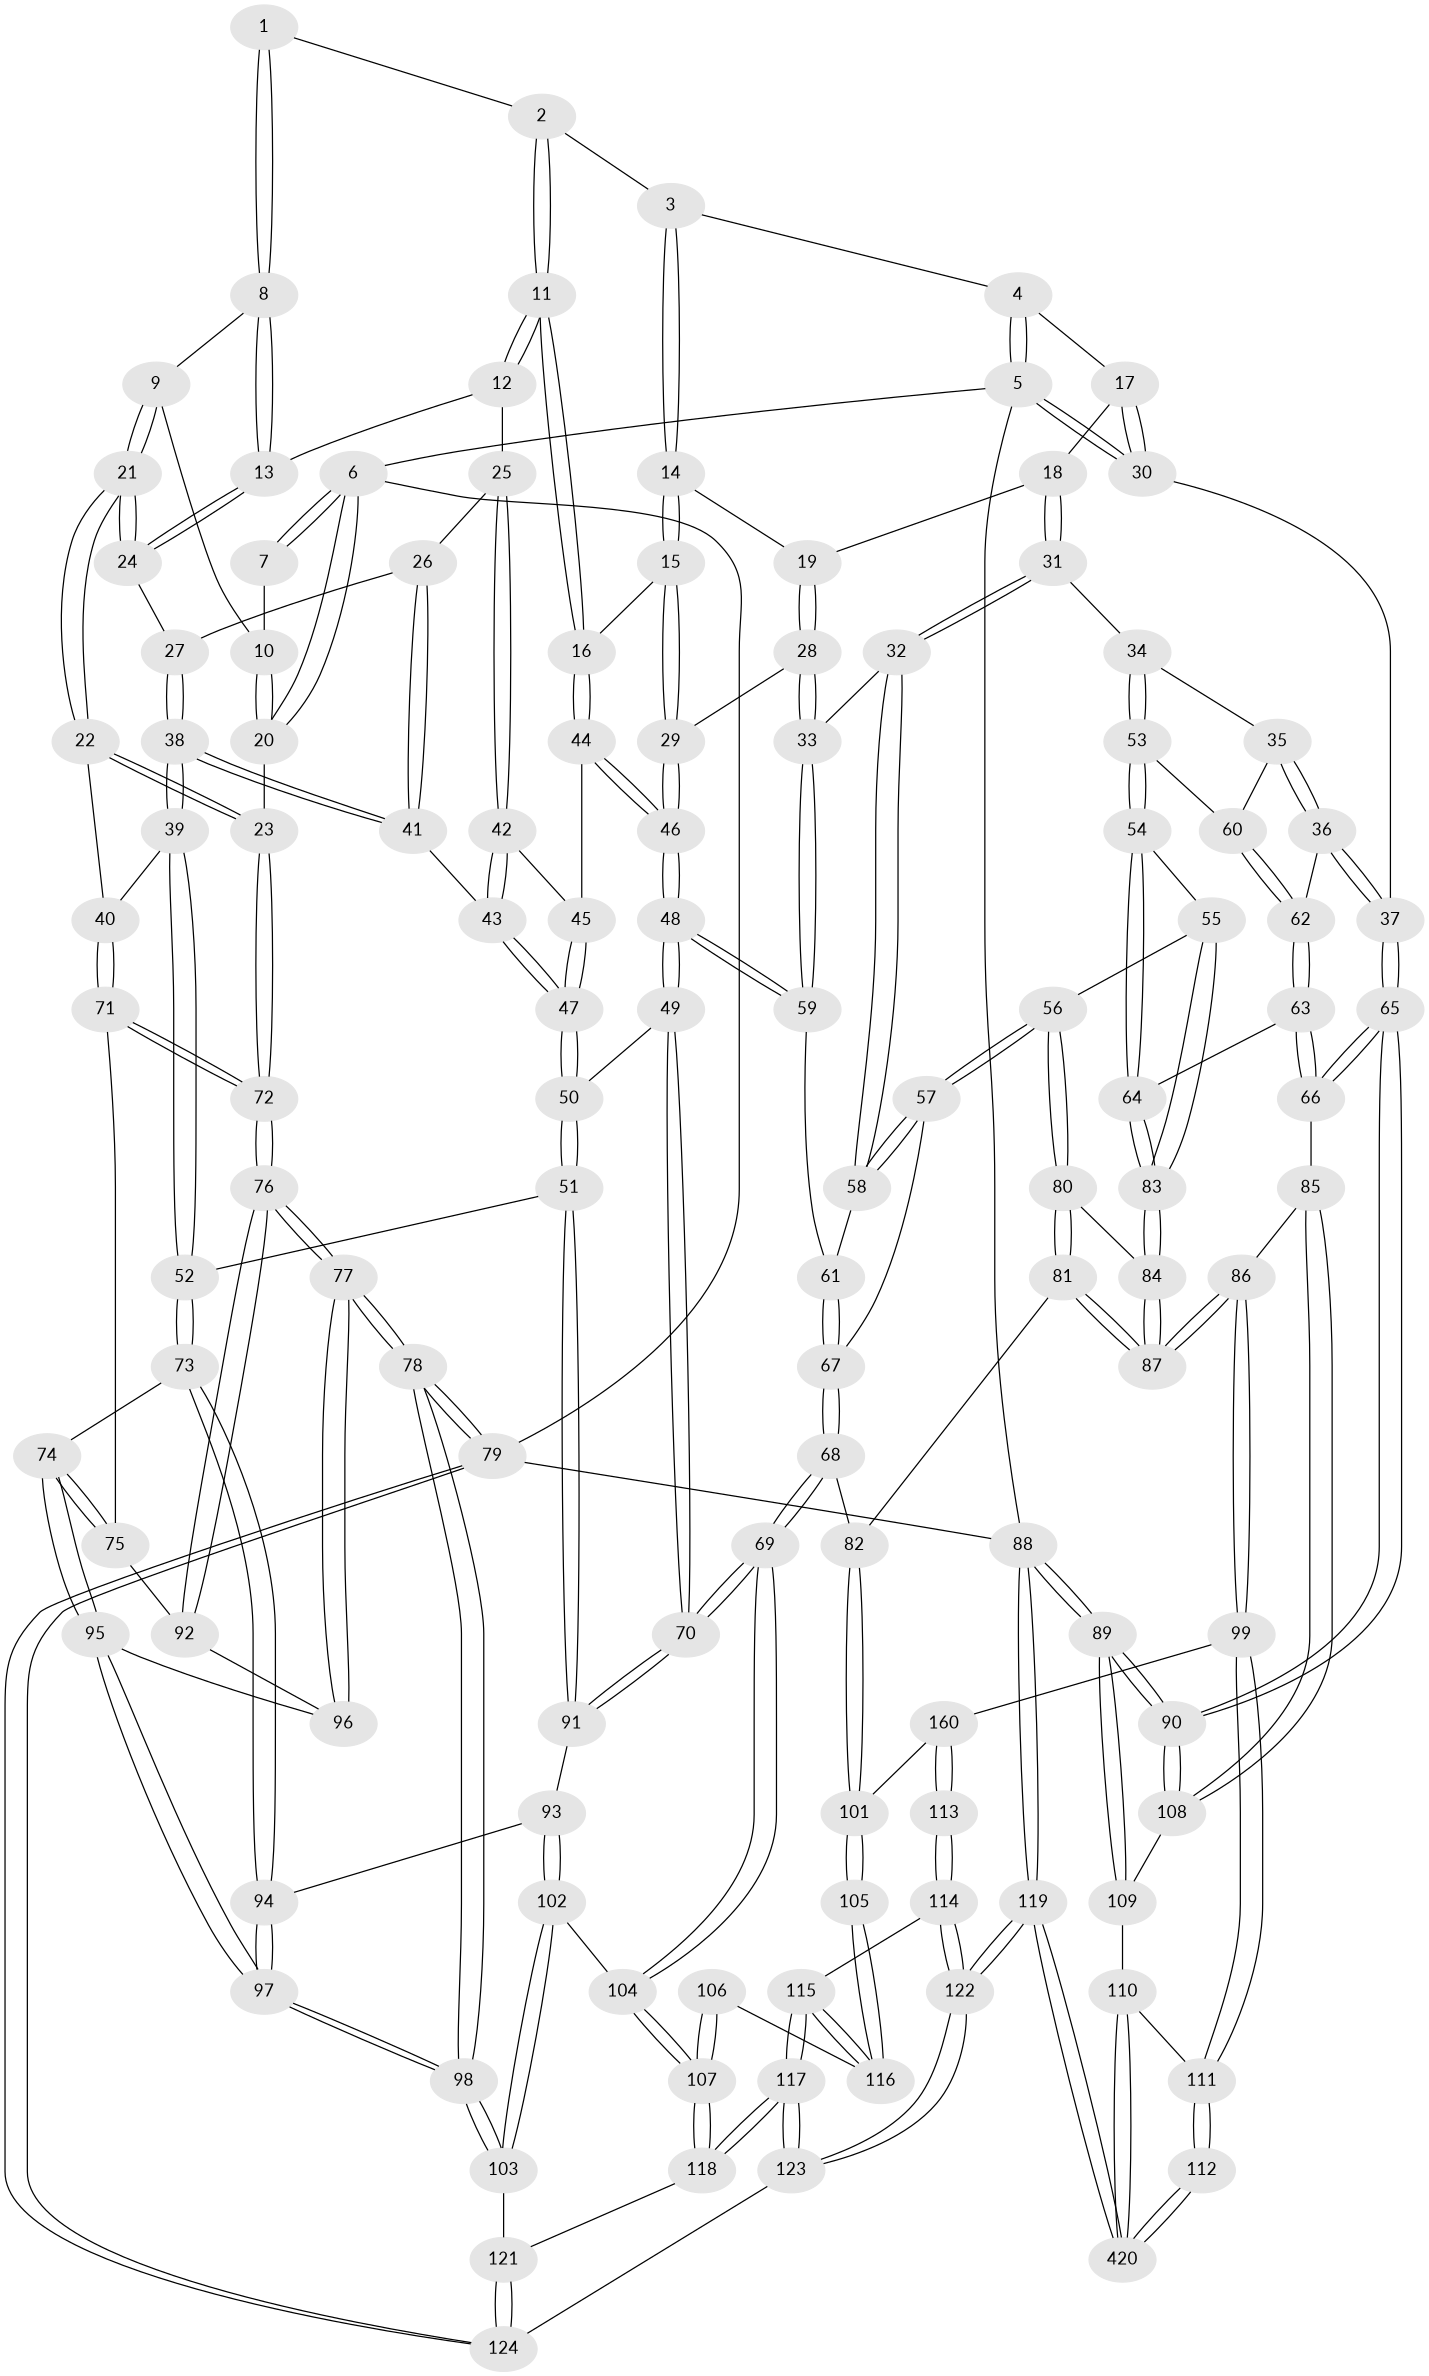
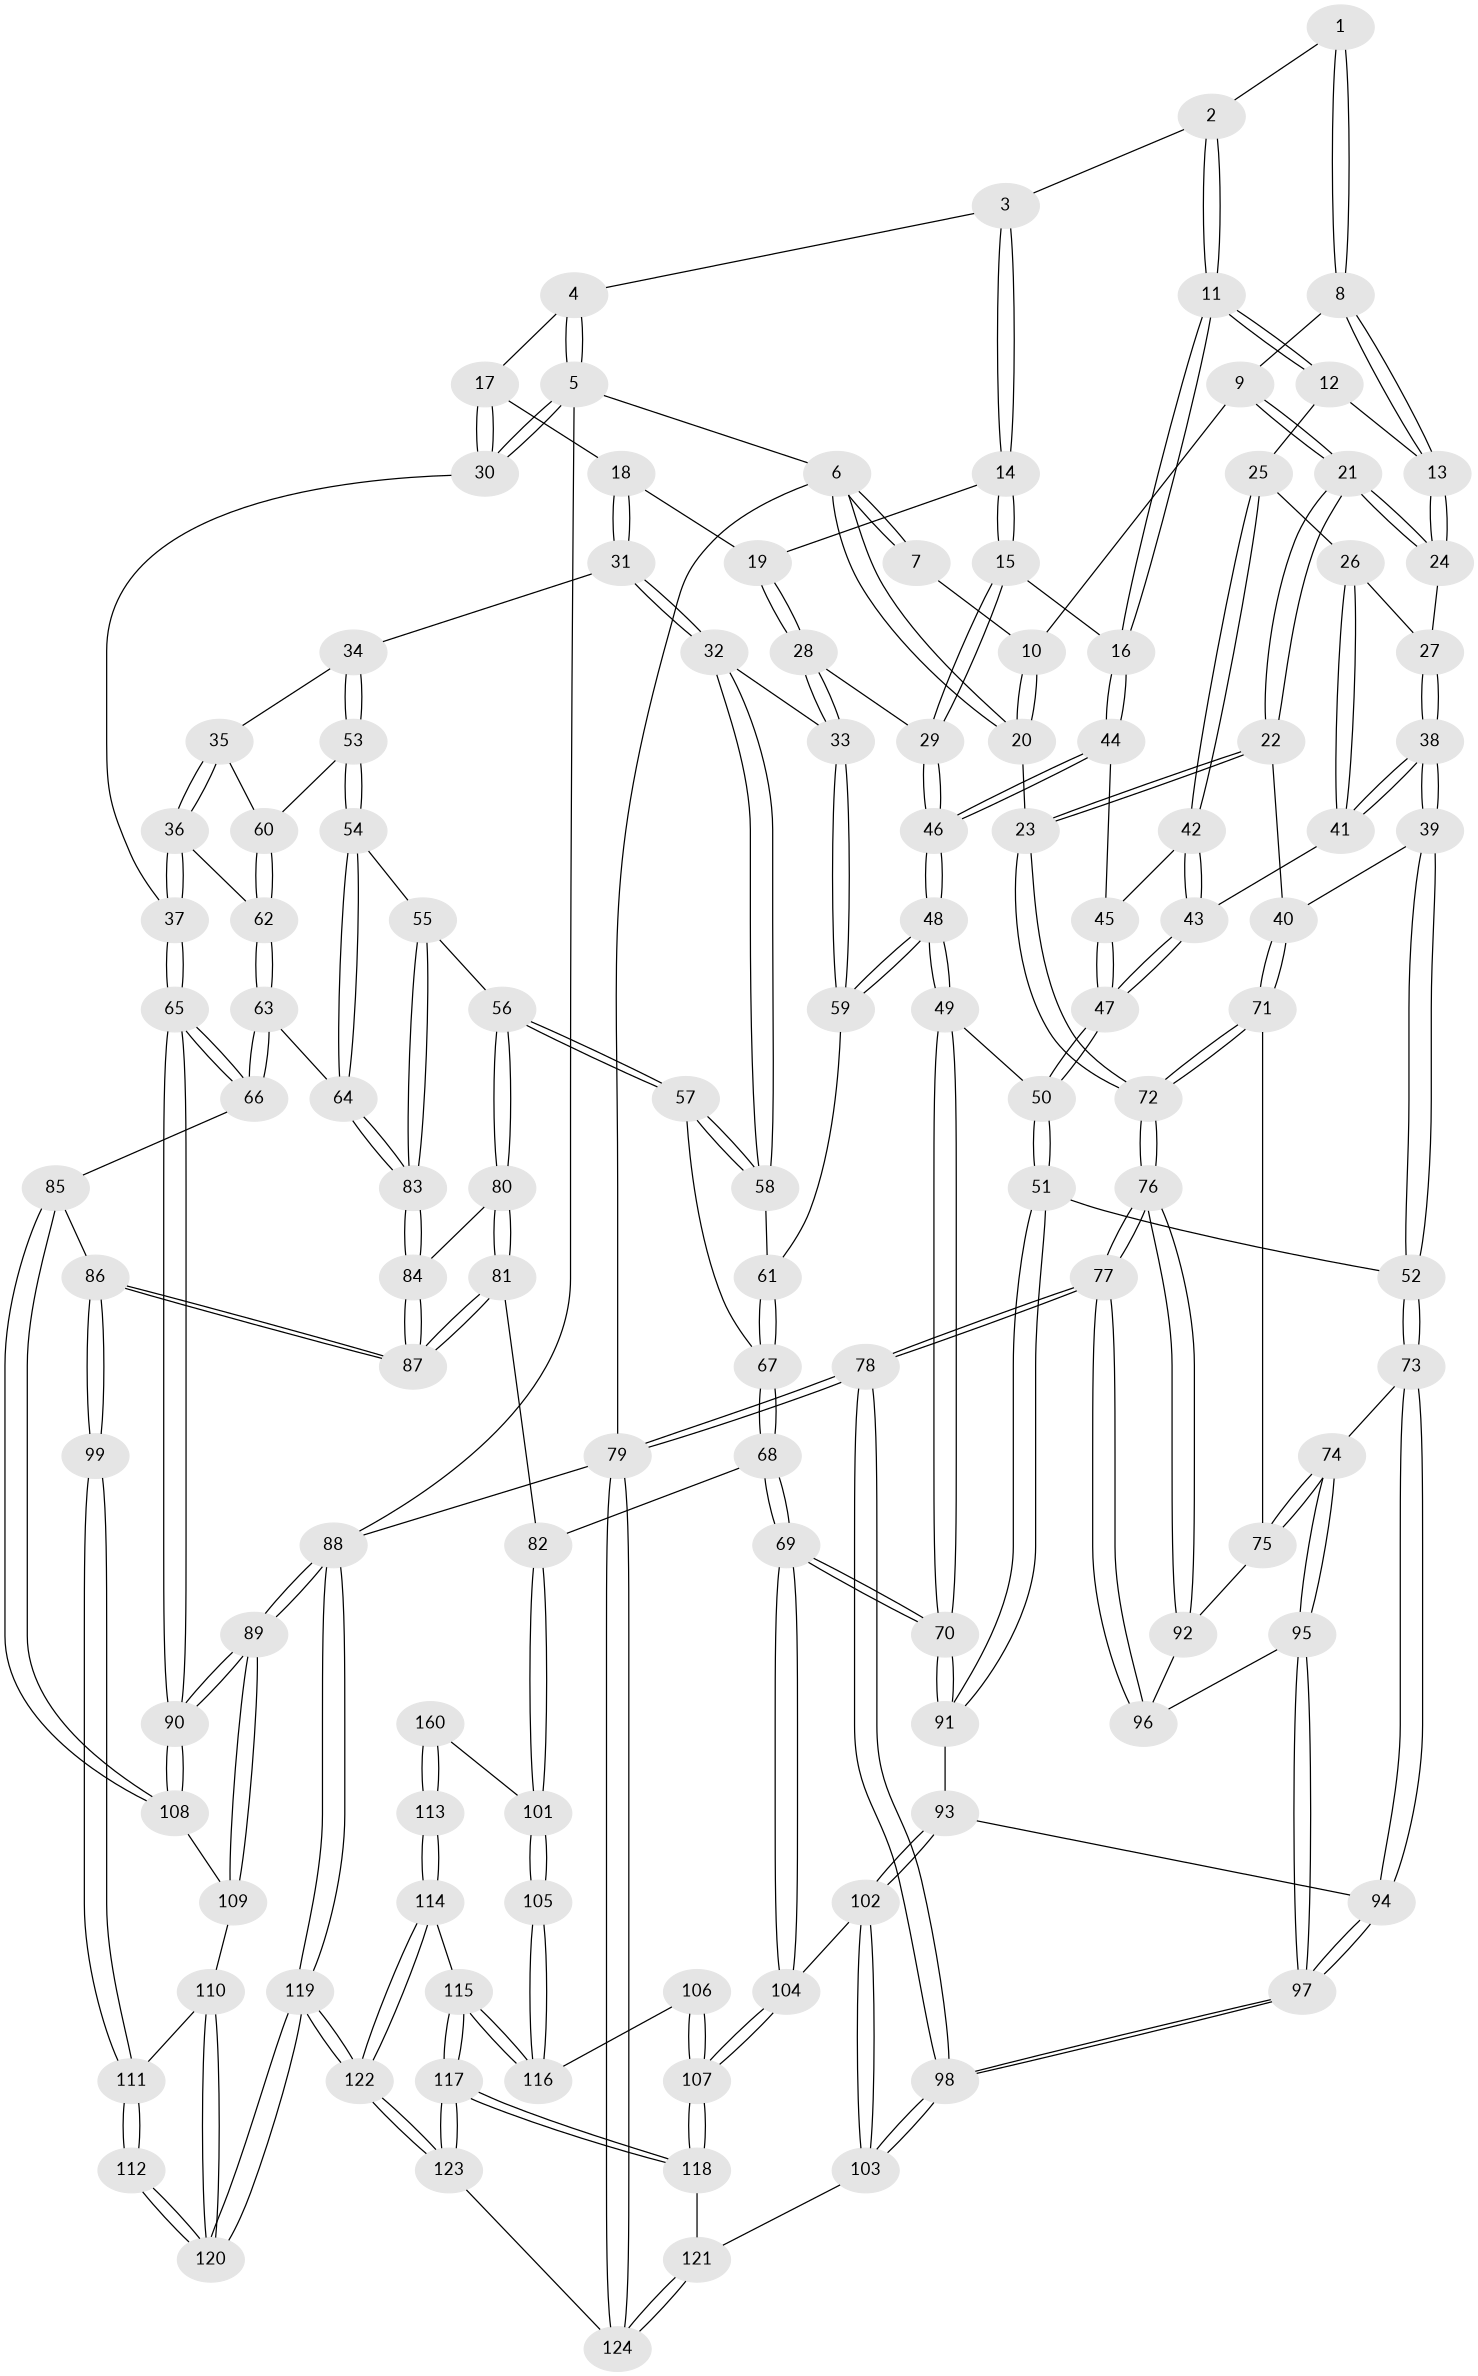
  graph {
    fontname=Lato
    node [color=gray90 fontname=Lato style=filled]
    edge [fontname=Lato]
    1
    2
    8
    3
    11
    9
    13
    4
    14
    12
    16
    5
    17
    15
    19
    6
    30
    88
    18
    7
    20
    79
    37
    89
    119
    10
    23
    124
    21
    24
    22
    25
    44
    26
    42
    27
    29
    28
    46
    45
    31
    32
    34
    33
    72
    40
    71
    76
    38
    41
    43
    39
    59
    48
    65
    58
    35
    53
    61
    36
    60
    54
    62
    63
    66
    90
    52
    73
    75
    47
    50
    49
    51
    70
    91
    93
    74
    94
    55
    64
    56
    83
    57
    80
    84
    67
    81
    68
    85
    108
    86
    69
    82
    104
    101
    107
    92
    77
    95
    97
    96
    78
    98
    103
    87
    105
    99
    109
    n109 [label=160]
    111
-   120 [label=420]
+   120
    122
    110
    102
    121
    113
    112
    114
    116
    118
    106
    115
    117
    123
    1 -- 2
    1 -- 8
    1 -- 8
    2 -- 3
    2 -- 11
    2 -- 11
    8 -- 9
    8 -- 13
    8 -- 13
    3 -- 4
    3 -- 14
    3 -- 14
    11 -- 12
    11 -- 12
    11 -- 16
    11 -- 16
    9 -- 10
    9 -- 21
    9 -- 21
    13 -- 24
    13 -- 24
    4 -- 5
    4 -- 5
    4 -- 17
    14 -- 15
    14 -- 15
    14 -- 19
    12 -- 13
    12 -- 25
    16 -- 44
    16 -- 44
    5 -- 6
    5 -- 30
    5 -- 30
    5 -- 88
    17 -- 30
    17 -- 30
    17 -- 18
    15 -- 16
    15 -- 29
    15 -- 29
    19 -- 28
    19 -- 28
    6 -- 7
    6 -- 7
    6 -- 20
    6 -- 20
    6 -- 79
    30 -- 37
    88 -- 89
    88 -- 89
    88 -- 119
    88 -- 119
    18 -- 19
    18 -- 31
    18 -- 31
    7 -- 10
    20 -- 23
    79 -- 88
    79 -- 124
    79 -- 124
    37 -- 65
    37 -- 65
    89 -- 90
    89 -- 90
    89 -- 109
    89 -- 109
    119 -- 120
    119 -- 120
    119 -- 122
    119 -- 122
    10 -- 20
    10 -- 20
    23 -- 72
    23 -- 72
    21 -- 24
    21 -- 24
    21 -- 22
    21 -- 22
    24 -- 27
    22 -- 23
    22 -- 23
    22 -- 40
    25 -- 26
    25 -- 42
    25 -- 42
    44 -- 46
    44 -- 46
    44 -- 45
    26 -- 27
    26 -- 41
    26 -- 41
    42 -- 45
    42 -- 43
    42 -- 43
    27 -- 38
    27 -- 38
    29 -- 46
    29 -- 46
    28 -- 29
    28 -- 33
    28 -- 33
    46 -- 48
    46 -- 48
    45 -- 47
    45 -- 47
    31 -- 32
    31 -- 32
    31 -- 34
    32 -- 33
    32 -- 58
    32 -- 58
    34 -- 35
    34 -- 53
    34 -- 53
    33 -- 59
    33 -- 59
    72 -- 76
    72 -- 76
    40 -- 71
    40 -- 71
    71 -- 72
    71 -- 72
    71 -- 75
    76 -- 92
    76 -- 92
    76 -- 77
    76 -- 77
    38 -- 41
    38 -- 41
    38 -- 39
    38 -- 39
    41 -- 43
    43 -- 47
    43 -- 47
    39 -- 40
    39 -- 52
    39 -- 52
    59 -- 61
    48 -- 59
    48 -- 59
    48 -- 49
    48 -- 49
    65 -- 66
    65 -- 66
    65 -- 90
    65 -- 90
    58 -- 61
    35 -- 36
    35 -- 36
    35 -- 60
    53 -- 60
    53 -- 54
    53 -- 54
    61 -- 67
    61 -- 67
    36 -- 37
    36 -- 37
    36 -- 62
    60 -- 62
    60 -- 62
    54 -- 55
    54 -- 64
    54 -- 64
    62 -- 63
    62 -- 63
    63 -- 66
    63 -- 66
    63 -- 64
    66 -- 85
    90 -- 108
    90 -- 108
    52 -- 73
    52 -- 73
    73 -- 74
    73 -- 94
    73 -- 94
    75 -- 92
    47 -- 50
    47 -- 50
    50 -- 51
    50 -- 51
    49 -- 50
    49 -- 70
    49 -- 70
    51 -- 52
    51 -- 91
    51 -- 91
    70 -- 91
    70 -- 91
    91 -- 93
    93 -- 94
    93 -- 102
    93 -- 102
    74 -- 75
    74 -- 75
    74 -- 95
    74 -- 95
    94 -- 97
    94 -- 97
    55 -- 56
    55 -- 83
    55 -- 83
    64 -- 83
    64 -- 83
    56 -- 57
    56 -- 57
    56 -- 80
    56 -- 80
    83 -- 84
    83 -- 84
    57 -- 58
    57 -- 58
    57 -- 67
    80 -- 84
    80 -- 81
    80 -- 81
    84 -- 87
    84 -- 87
    67 -- 68
    67 -- 68
    81 -- 82
    81 -- 87
    81 -- 87
    68 -- 69
    68 -- 69
    68 -- 82
    85 -- 108
    85 -- 108
    85 -- 86
    108 -- 109
    86 -- 87
    86 -- 87
    86 -- 99
    86 -- 99
    69 -- 70
    69 -- 70
    69 -- 104
    69 -- 104
    82 -- 101
    82 -- 101
    104 -- 107
    104 -- 107
    101 -- 105
    101 -- 105
    107 -- 118
    107 -- 118
    92 -- 96
    77 -- 96
    77 -- 96
    77 -- 78
    77 -- 78
    95 -- 97
    95 -- 97
    95 -- 96
    97 -- 98
    97 -- 98
    78 -- 79
    78 -- 79
    78 -- 98
    78 -- 98
    98 -- 103
    98 -- 103
    103 -- 121
    105 -- 116
    105 -- 116
-   99 -- n109
    99 -- 111
    99 -- 111
    109 -- 110
    n109 -- 101
    n109 -- 113
    n109 -- 113
    111 -- 112
    111 -- 112
    122 -- 123
    122 -- 123
    110 -- 111
    110 -- 120
    110 -- 120
    102 -- 104
    102 -- 103
    102 -- 103
    121 -- 124
    121 -- 124
    113 -- 114
    113 -- 114
    112 -- 120
    112 -- 120
    114 -- 122
    114 -- 122
    114 -- 115
    118 -- 121
    106 -- 107
    106 -- 107
    106 -- 116
    115 -- 116
    115 -- 116
    115 -- 117
    115 -- 117
    117 -- 118
    117 -- 118
    117 -- 123
    117 -- 123
    123 -- 124
  }
